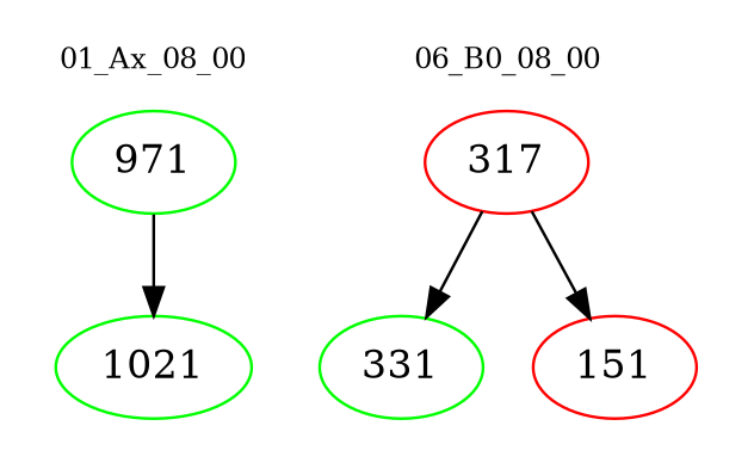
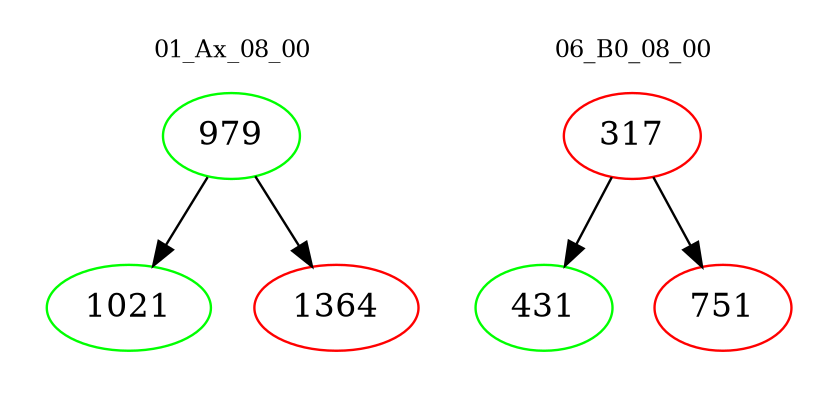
  digraph {
    node [color=green]
    edge [color=black]
-   n1 [label=971]
+   n1 [label=979]
    n2 [label=1021]
+   n3 [color=red label=1364]
    n4 [color=red label=317]
-   n5 [label=331]
-   n6 [color=red label=151]
+   n5 [label=431]
+   n6 [color=red label=751]
    subgraph cluster_1 {
      color=white
      fontsize=10
      label="01_Ax_08_00"
      n1
      n2
+     n3
    }
    subgraph cluster_2 {
      color=white
      fontsize=10
      label="06_B0_08_00"
      n4
      n5
      n6
    }
    n1 -> n2
+   n1 -> n3
    n4 -> n5
    n4 -> n6
  }
